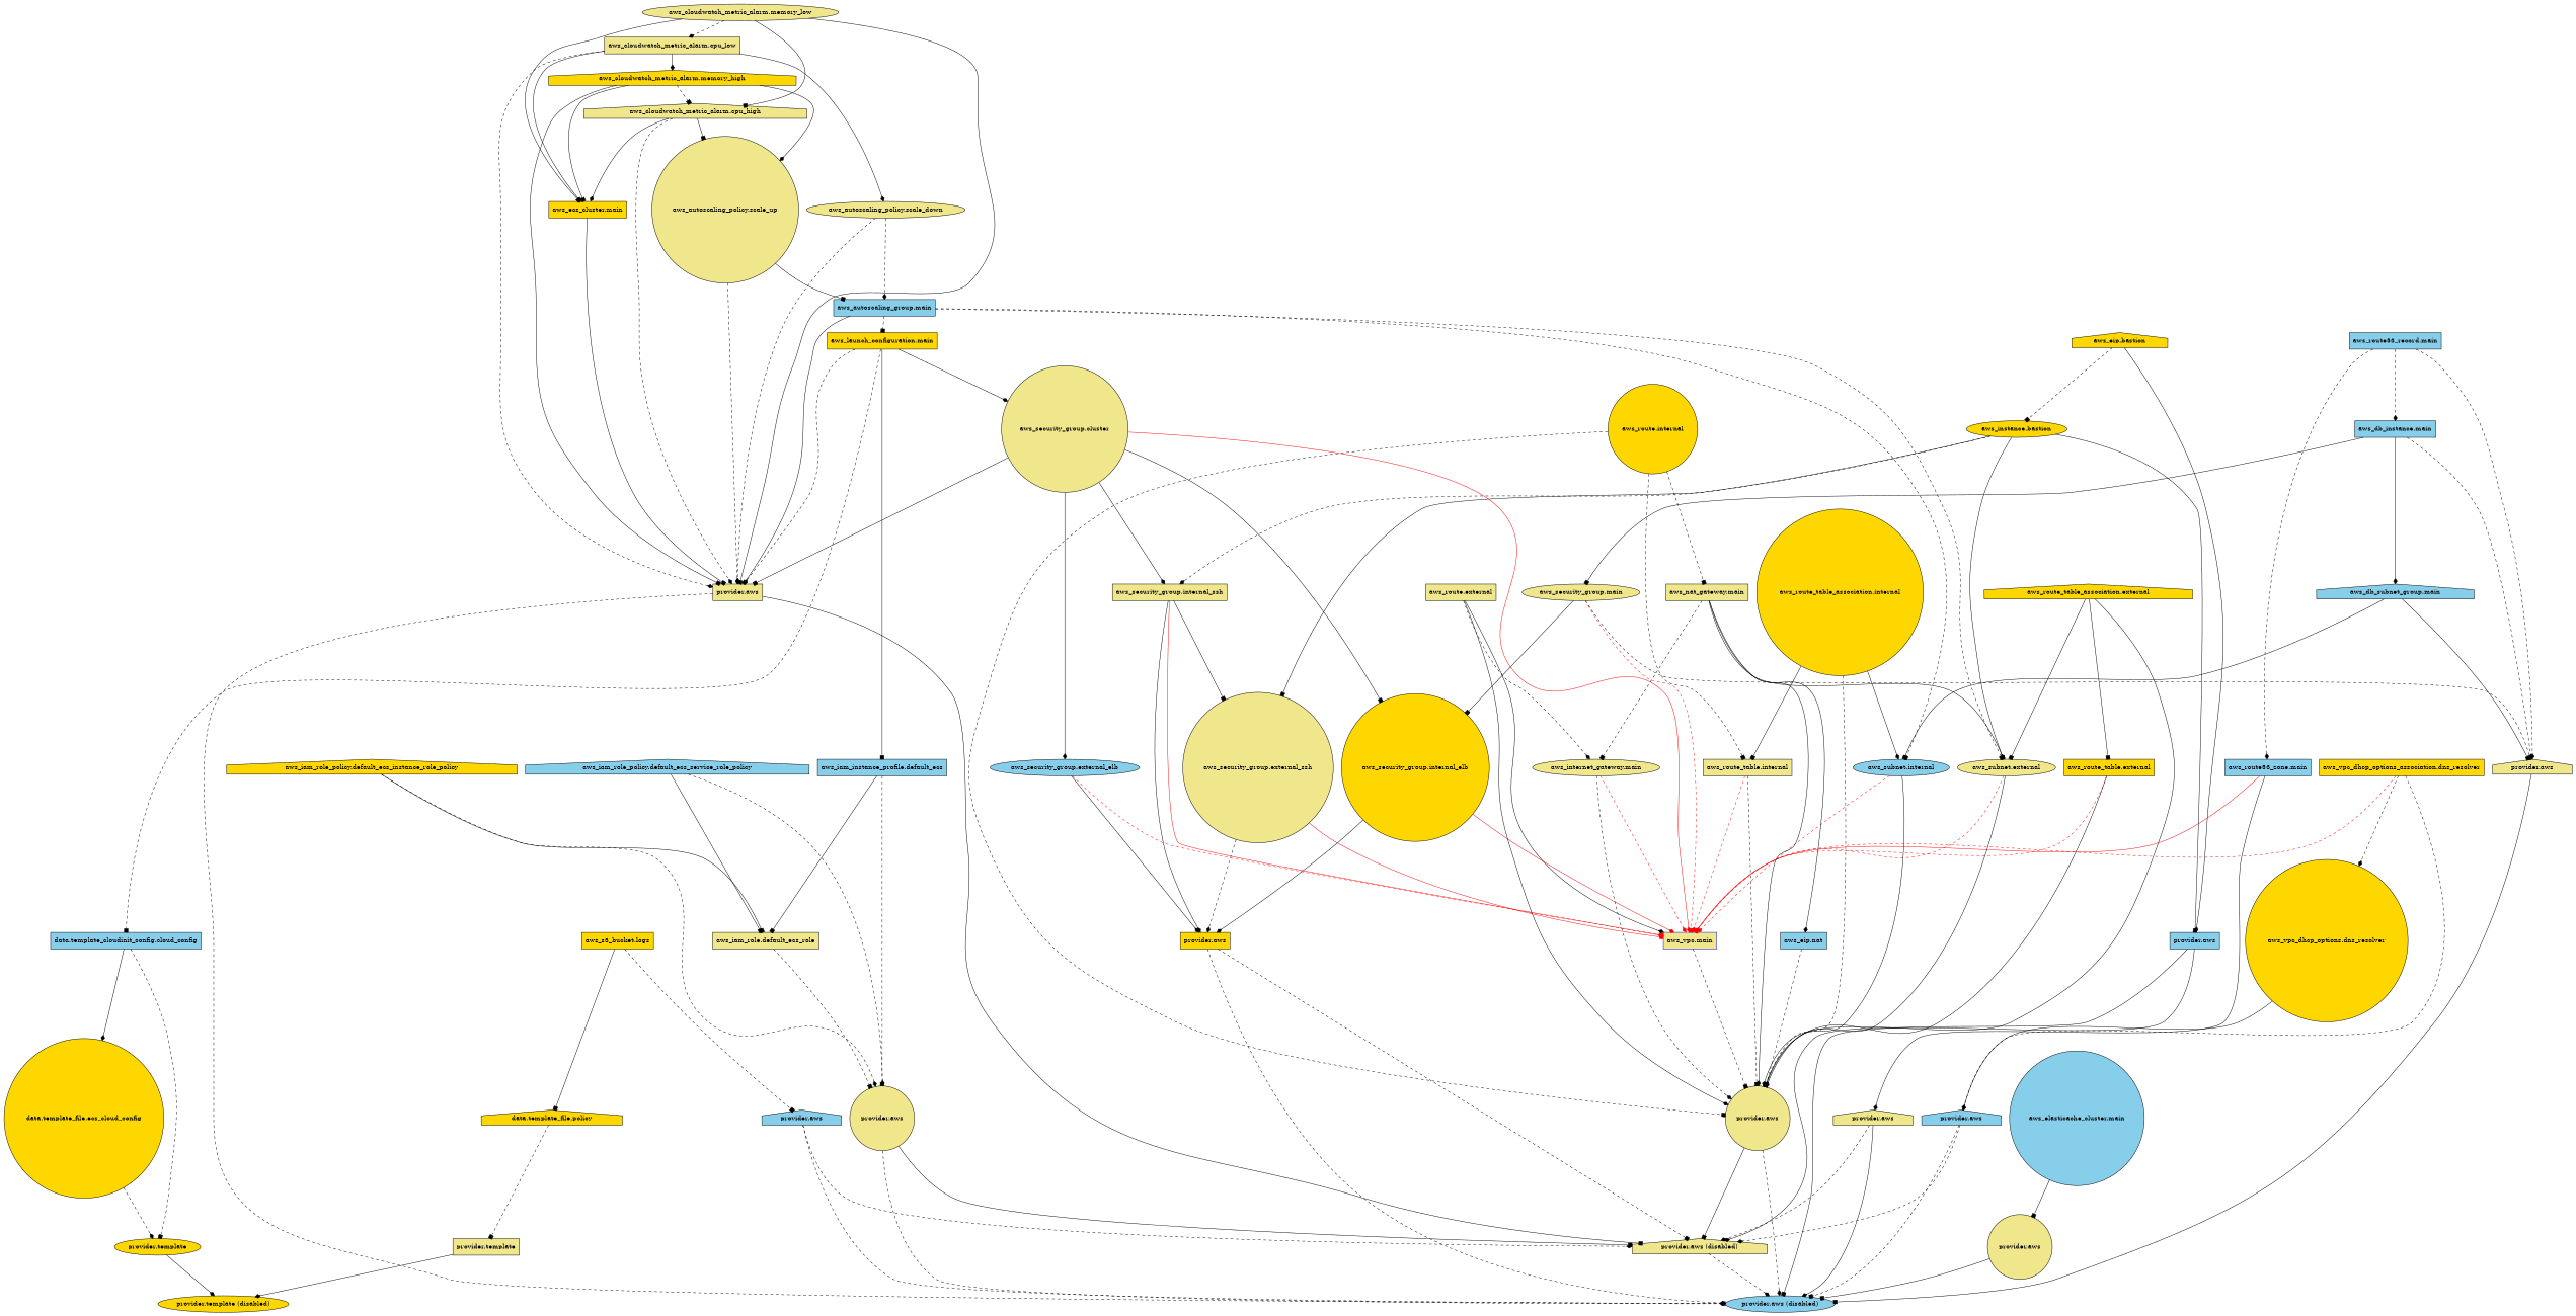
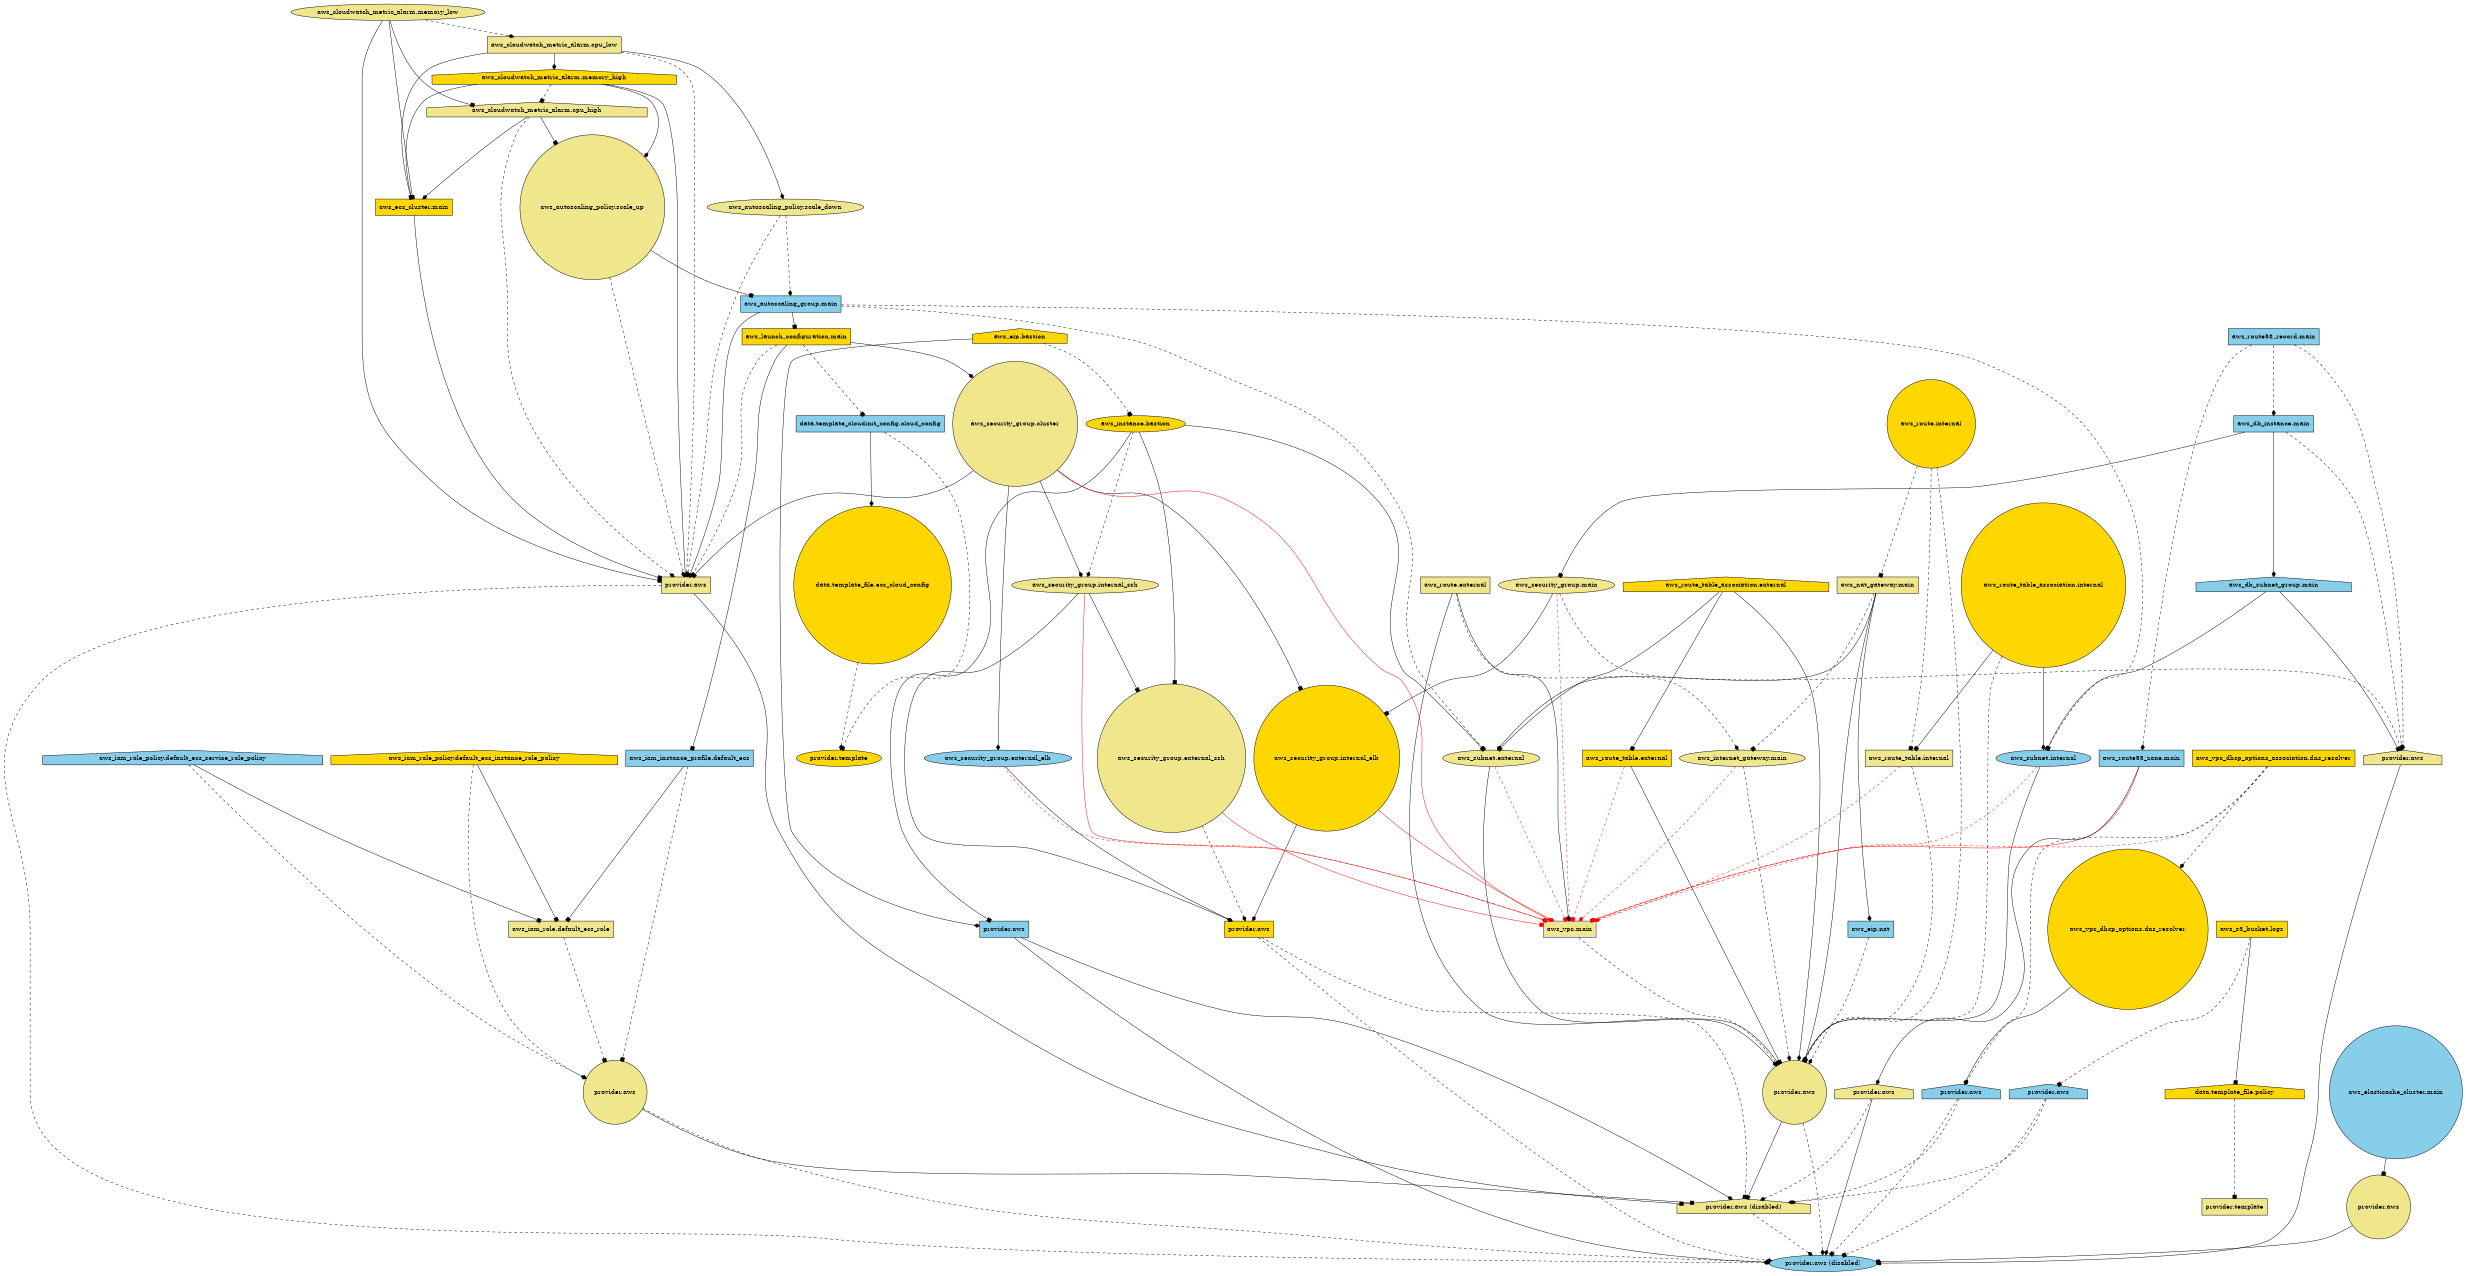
  digraph {
    compound=true
    newrank=true
    node [fillcolor=khaki shape=box style=filled]
    edge [arrowhead=box style=solid]
    n1 [fillcolor=skyblue label="aws_db_instance.main"]
    n2 [fillcolor=skyblue label="aws_db_subnet_group.main" shape=house]
    n3 [label="aws_security_group.main" shape=ellipse]
    n4 [label="provider.aws" shape=house]
    n5 [fillcolor=skyblue label="aws_subnet.internal" shape=ellipse]
    n6 [fillcolor=skyblue label="aws_route53_record.main"]
    n7 [fillcolor=skyblue label="aws_route53_zone.main"]
    n8 [fillcolor=gold label="aws_security_group.internal_elb" shape=circle]
    n9 [color=blue label="aws_vpc.main"]
    n10 [fillcolor=skyblue label="provider.aws (disabled)" shape=ellipse]
    n11 [fillcolor=skyblue label="aws_elasticache_cluster.main" shape=circle]
    n12 [label="provider.aws" shape=circle]
    n13 [fillcolor=gold label="aws_eip.bastion" shape=house]
    n14 [fillcolor=gold label="aws_instance.bastion" shape=ellipse]
    n15 [fillcolor=skyblue label="provider.aws"]
    n16 [label="aws_security_group.external_ssh" shape=circle]
-   n17 [label="aws_security_group.internal_ssh"]
+   n17 [label="aws_security_group.internal_ssh" shape=ellipse]
    n18 [label="aws_subnet.external" shape=ellipse]
    n19 [label="provider.aws (disabled)" shape=house]
    n20 [fillcolor=gold label="aws_vpc_dhcp_options.dns_resolver" shape=circle]
    n21 [fillcolor=skyblue label="provider.aws" shape=house]
    n22 [fillcolor=gold label="aws_vpc_dhcp_options_association.dns_resolver"]
    n23 [label="provider.aws" shape=house]
    n24 [fillcolor=skyblue label="aws_autoscaling_group.main"]
    n25 [fillcolor=gold label="aws_launch_configuration.main"]
    n26 [label="provider.aws"]
    n27 [label="aws_autoscaling_policy.scale_down" shape=ellipse]
    n28 [label="aws_autoscaling_policy.scale_up" shape=circle]
    n29 [label="aws_cloudwatch_metric_alarm.cpu_high" shape=house]
    n30 [fillcolor=gold label="aws_ecs_cluster.main"]
    n31 [label="aws_cloudwatch_metric_alarm.cpu_low"]
    n32 [fillcolor=gold label="aws_cloudwatch_metric_alarm.memory_high" shape=house]
    n33 [label="aws_cloudwatch_metric_alarm.memory_low" shape=ellipse]
    n34 [label="aws_security_group.cluster" shape=circle]
    n35 [fillcolor=skyblue label="data.template_cloudinit_config.cloud_config"]
    n36 [fillcolor=skyblue label="aws_iam_instance_profile.default_ecs"]
    n37 [fillcolor=skyblue label="aws_security_group.external_elb" shape=ellipse]
    n38 [fillcolor=gold label="data.template_file.ecs_cloud_config" shape=circle]
    n39 [fillcolor=gold label="provider.template" shape=ellipse]
-   n40 [fillcolor=gold label="provider.template (disabled)" shape=ellipse]
    n41 [label="aws_iam_role.default_ecs_role"]
    n42 [label="provider.aws" shape=circle]
    n43 [fillcolor=gold label="aws_iam_role_policy.default_ecs_instance_role_policy" shape=house]
    n44 [fillcolor=skyblue label="aws_iam_role_policy.default_ecs_service_role_policy" shape=house]
    n45 [fillcolor=gold label="aws_s3_bucket.logs"]
    n46 [fillcolor=gold label="data.template_file.policy" shape=house]
    n47 [fillcolor=skyblue label="provider.aws" shape=house]
    n48 [label="provider.template"]
    n49 [fillcolor=gold label="provider.aws"]
    n50 [fillcolor=skyblue label="aws_eip.nat"]
    n51 [label="provider.aws" shape=circle]
    n52 [label="aws_internet_gateway.main" shape=ellipse]
    n53 [label="aws_nat_gateway.main"]
    n54 [label="aws_route.external"]
    n55 [fillcolor=gold label="aws_route_table.external"]
    n56 [fillcolor=gold label="aws_route.internal" shape=circle]
    n57 [label="aws_route_table.internal"]
    n58 [fillcolor=gold label="aws_route_table_association.external" shape=house]
    n59 [fillcolor=gold label="aws_route_table_association.internal" shape=circle]
    subgraph sub_1 {
      n1
      n2
      n3
      n4
      n5
      n6
      n7
      n8
      n9
      n10
      n11
      n12
      n13
      n14
      n15
      n16
      n17
      n18
      n19
      n20
      n21
      n22
      n23
      n24
      n25
      n26
      n27
      n28
      n29
      n30
      n31
      n32
      n33
      n34
      n35
      n36
      n37
      n38
      n39
-     n40
      n41
      n42
      n43
      n44
      n45
      n46
      n47
      n48
      n49
      n50
      n51
      n52
      n53
      n54
      n55
      n56
      n57
      n58
      n59
    }
    n1 -> n2 [arrowhead=diamond]
    n1 -> n3
    n1 -> n4 [arrowhead=diamond style=dashed]
    n2 -> n4
    n2 -> n5
    n3 -> n4 [style=dashed]
    n3 -> n8
    n3 -> n9 [color=red style=dashed]
    n4 -> n10
    n5 -> n9 [arrowhead=diamond color=red style=dashed]
    n5 -> n51 [arrowhead=diamond]
    n6 -> n1 [arrowhead=diamond style=dashed]
    n6 -> n4 [arrowhead=diamond style=dashed]
    n6 -> n7 [arrowhead=diamond style=dashed]
    n7 -> n9 [color=red]
    n7 -> n23 [arrowhead=diamond]
    n8 -> n9 [arrowhead=diamond color=red]
    n8 -> n49 [arrowhead=diamond]
    n9 -> n51 [style=dashed]
    n11 -> n12
    n12 -> n10
    n13 -> n14 [style=dashed]
    n13 -> n15 [arrowhead=diamond]
    n14 -> n15
    n14 -> n16
    n14 -> n17 [arrowhead=diamond style=dashed]
    n14 -> n18
    n15 -> n10
    n15 -> n19 [arrowhead=diamond]
    n16 -> n9 [color=red]
    n16 -> n49 [arrowhead=diamond style=dashed]
    n17 -> n9 [color=red]
    n17 -> n16
    n17 -> n49 [arrowhead=diamond]
    n18 -> n9 [color=red style=dashed]
    n18 -> n51
    n19 -> n10 [arrowhead=diamond style=dashed]
    n20 -> n21 [arrowhead=diamond]
    n21 -> n10 [style=dashed]
    n21 -> n19 [arrowhead=diamond style=dashed]
    n22 -> n9 [arrowhead=diamond color=red style=dashed]
    n22 -> n20 [arrowhead=diamond style=dashed]
    n22 -> n21 [arrowhead=diamond style=dashed]
    n23 -> n10 [arrowhead=diamond]
    n23 -> n19 [arrowhead=diamond style=dashed]
    n24 -> n5 [style=dashed]
    n24 -> n18 [style=dashed]
-   n24 -> n25 [style=dashed]
+   n24 -> n25
    n24 -> n26
    n25 -> n26 [arrowhead=diamond style=dashed]
    n25 -> n34 [arrowhead=diamond]
    n25 -> n35 [style=dashed]
    n25 -> n36
    n26 -> n10 [arrowhead=diamond style=dashed]
    n26 -> n19
    n27 -> n24 [arrowhead=diamond style=dashed]
    n27 -> n26 [arrowhead=diamond style=dashed]
    n28 -> n24
    n28 -> n26 [arrowhead=diamond style=dashed]
    n29 -> n26 [arrowhead=diamond style=dashed]
    n29 -> n28
    n29 -> n30 [arrowhead=diamond]
    n30 -> n26
    n31 -> n26 [arrowhead=diamond style=dashed]
    n31 -> n27 [arrowhead=diamond]
    n31 -> n30
    n31 -> n32 [arrowhead=diamond]
    n32 -> n26
    n32 -> n28 [arrowhead=diamond]
    n32 -> n29 [style=dashed]
    n32 -> n30
    n33 -> n26
    n33 -> n29
    n33 -> n30
    n33 -> n31 [arrowhead=diamond style=dashed]
    n34 -> n8
    n34 -> n9 [arrowhead=diamond color=red]
    n34 -> n17 [arrowhead=diamond]
    n34 -> n26
    n34 -> n37 [arrowhead=diamond]
    n35 -> n38 [arrowhead=diamond]
    n35 -> n39 [style=dashed]
    n36 -> n41
    n36 -> n42 [style=dashed]
    n37 -> n9 [arrowhead=diamond color=red style=dashed]
    n37 -> n49 [arrowhead=diamond]
    n38 -> n39 [arrowhead=diamond style=dashed]
-   n39 -> n40 [arrowhead=diamond]
    n41 -> n42 [style=dashed]
    n42 -> n10 [arrowhead=diamond style=dashed]
    n42 -> n19
    n43 -> n41
    n43 -> n42 [arrowhead=diamond style=dashed]
    n44 -> n41
    n44 -> n42 [arrowhead=diamond style=dashed]
    n45 -> n46
    n45 -> n47 [style=dashed]
    n46 -> n48 [style=dashed]
    n47 -> n10 [style=dashed]
    n47 -> n19 [arrowhead=diamond style=dashed]
-   n48 -> n40 [arrowhead=diamond]
    n49 -> n10 [arrowhead=diamond style=dashed]
    n49 -> n19 [style=dashed]
    n50 -> n51 [arrowhead=diamond style=dashed]
    n51 -> n10 [arrowhead=diamond style=dashed]
    n51 -> n19
    n52 -> n9 [arrowhead=diamond color=red style=dashed]
    n52 -> n51 [arrowhead=diamond style=dashed]
    n53 -> n18 [arrowhead=diamond]
    n53 -> n50 [arrowhead=diamond]
    n53 -> n51 [arrowhead=diamond]
    n53 -> n52 [style=dashed]
    n54 -> n9 [arrowhead=diamond]
    n54 -> n51 [arrowhead=diamond]
    n54 -> n52 [arrowhead=diamond style=dashed]
    n55 -> n9 [color=red style=dashed]
    n55 -> n51
    n56 -> n51 [style=dashed]
    n56 -> n53 [style=dashed]
    n56 -> n57 [style=dashed]
    n57 -> n9 [arrowhead=diamond color=red style=dashed]
    n57 -> n51 [style=dashed]
    n58 -> n18
    n58 -> n51 [arrowhead=diamond]
    n58 -> n55
    n59 -> n5 [arrowhead=diamond]
    n59 -> n51 [style=dashed]
    n59 -> n57
  }
